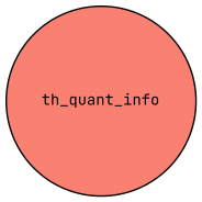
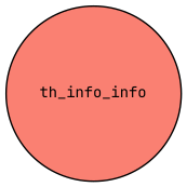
  digraph {
    rankdir=TB
    fontname="JetBrains Mono"
-   n1 [color=black fillcolor=salmon fontname="JetBrains Mono" fontsize=10 height=0.2 label=th_quant_info shape=circle style=filled width=0.4]
+   n1 [color=black fillcolor=salmon fontname="JetBrains Mono" fontsize=10 height=0.2 label=th_info_info shape=circle style=filled width=0.4]
  }
